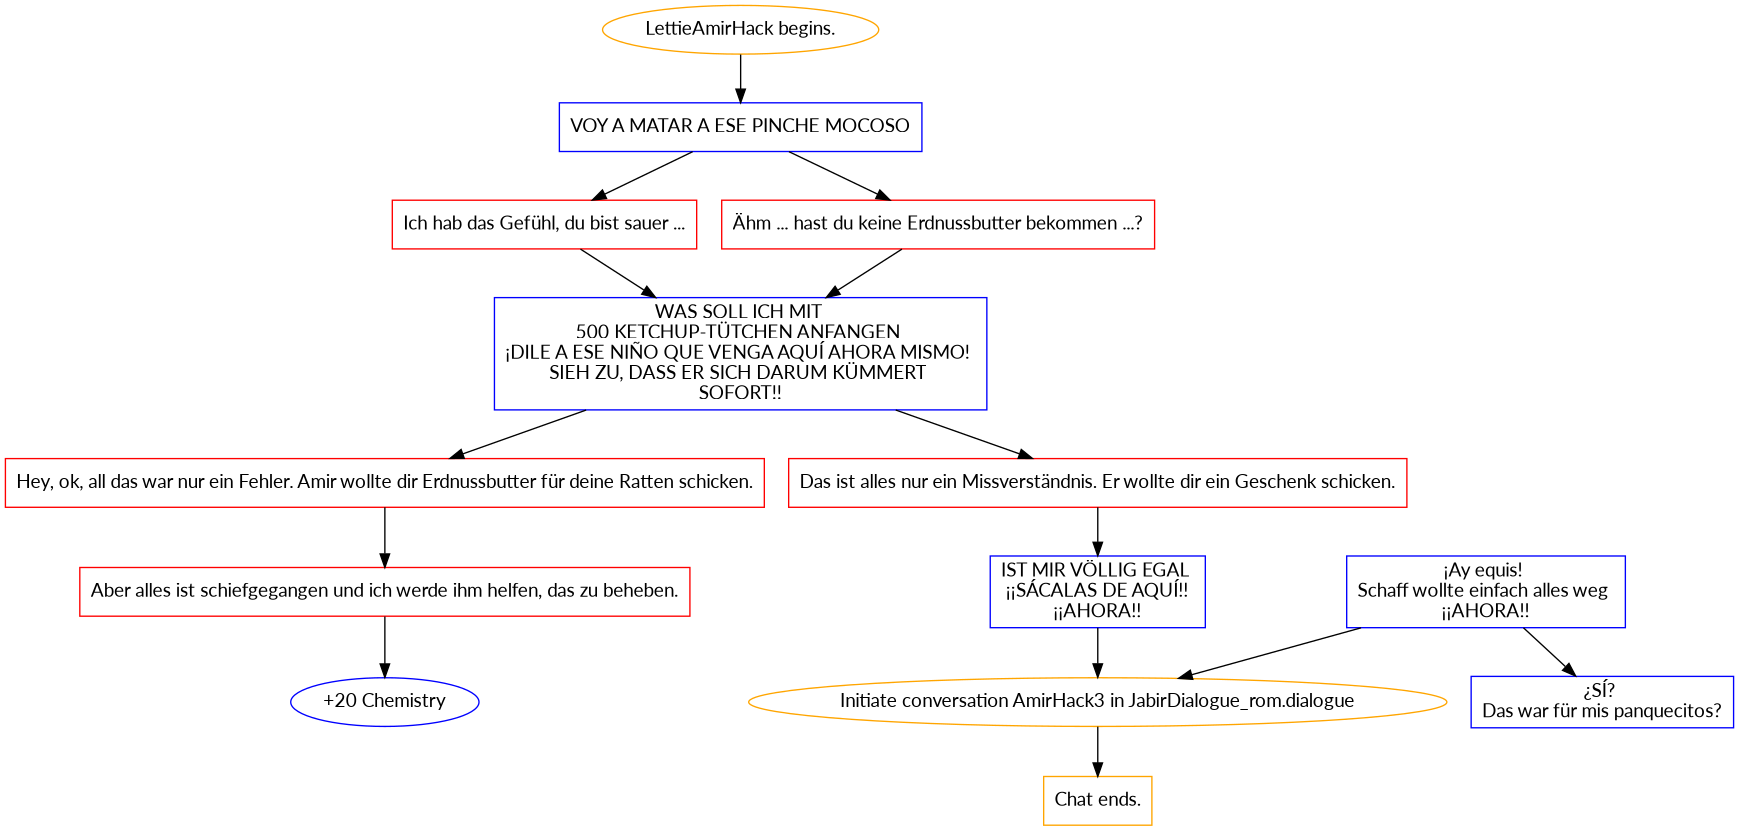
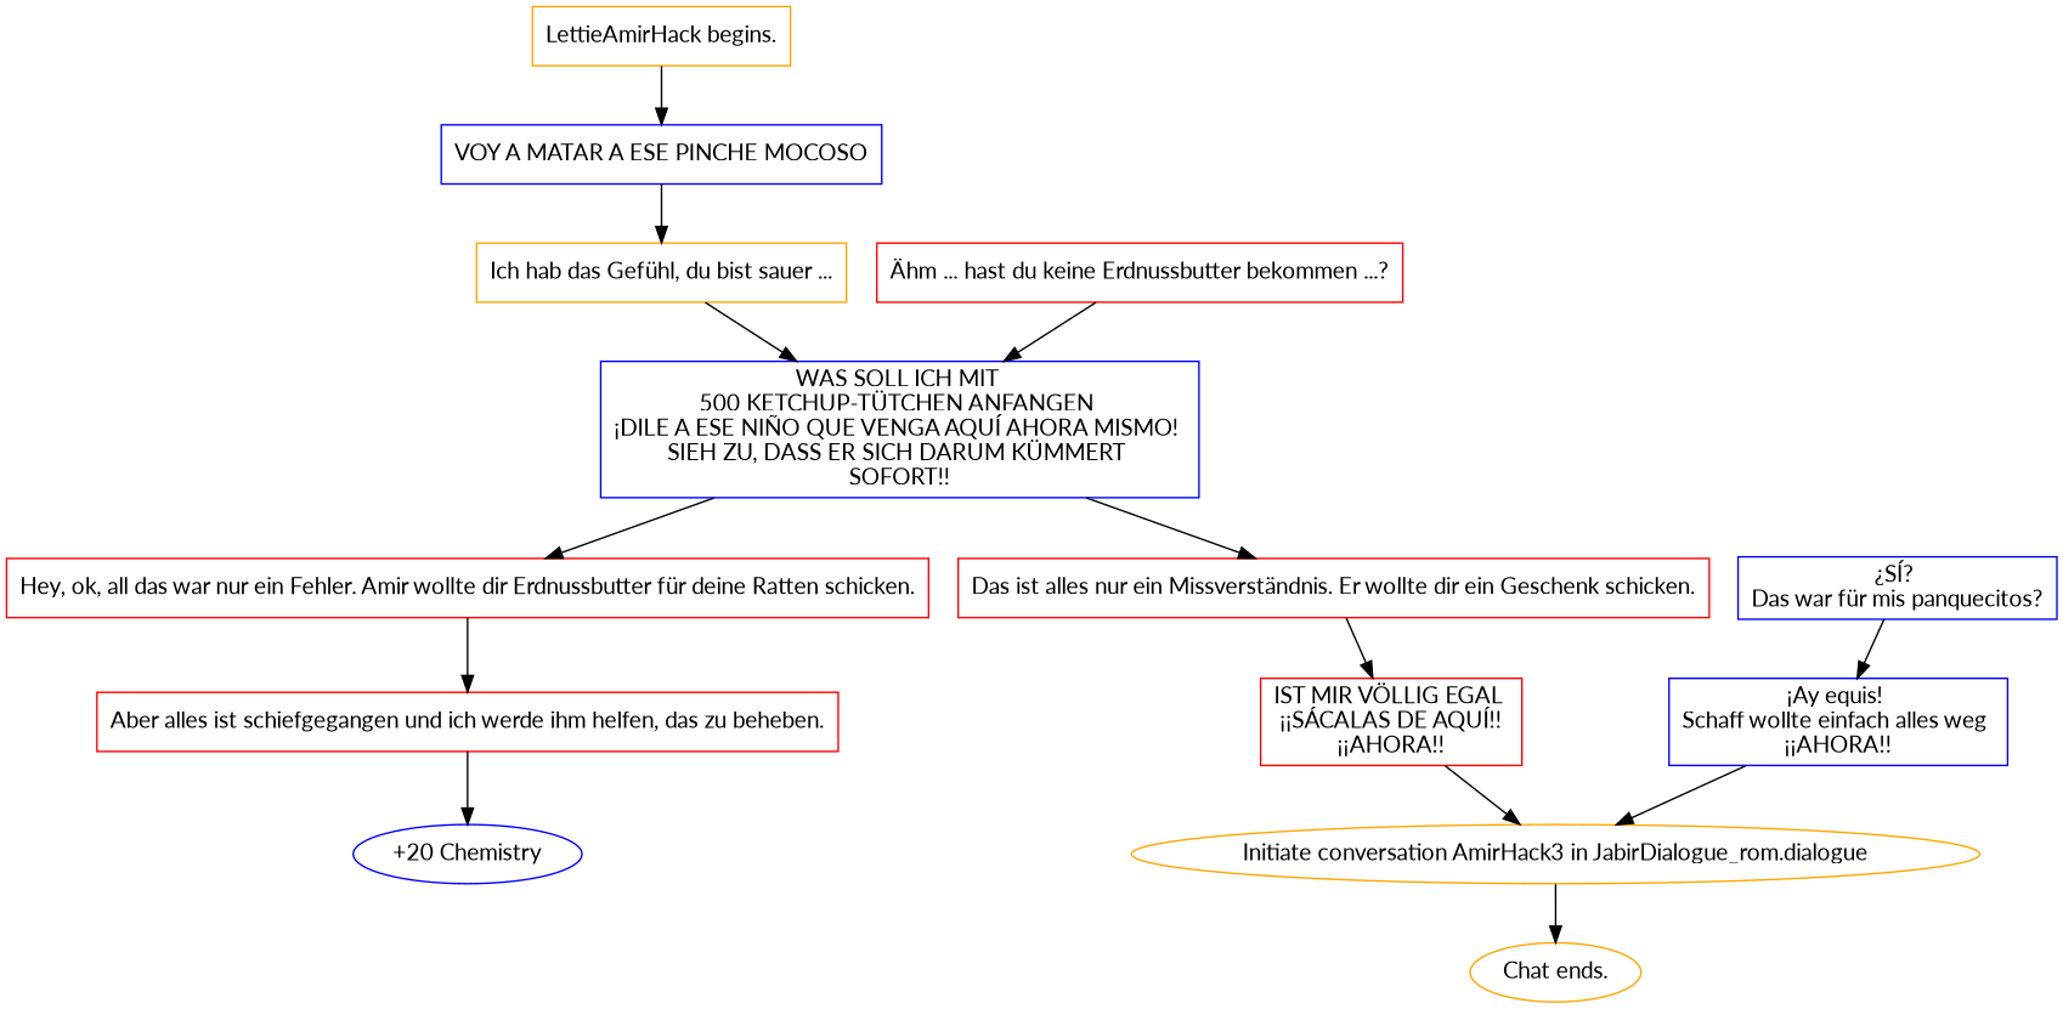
  digraph {
    fontname=Lato
    node [color=blue fontname=Lato shape=box]
    edge [fontname=Lato]
-   "LettieAmirHack begins." [color=orange shape=""]
+   "LettieAmirHack begins." [color=orange]
    n2 [label="VOY A MATAR A ESE PINCHE MOCOSO"]
-   n3 [color=red label="Ich hab das Gefühl, du bist sauer ..."]
+   n3 [color=orange label="Ich hab das Gefühl, du bist sauer ..."]
    n4 [color=red label="Ähm ... hast du keine Erdnussbutter bekommen ...?"]
    n5 [label="WAS SOLL ICH MIT \n500 KETCHUP-TÜTCHEN ANFANGEN \n¡DILE A ESE NIÑO QUE VENGA AQUÍ AHORA MISMO! \nSIEH ZU, DASS ER SICH DARUM KÜMMERT \nSOFORT!!"]
    n6 [color=red label="Hey, ok, all das war nur ein Fehler. Amir wollte dir Erdnussbutter für deine Ratten schicken."]
    n7 [color=red label="Das ist alles nur ein Missverständnis. Er wollte dir ein Geschenk schicken."]
    n8 [color=red label="Aber alles ist schiefgegangen und ich werde ihm helfen, das zu beheben."]
-   n9 [label="IST MIR VÖLLIG EGAL \n¡¡SÁCALAS DE AQUÍ!!\n¡¡AHORA!!"]
+   n9 [color=red label="IST MIR VÖLLIG EGAL \n¡¡SÁCALAS DE AQUÍ!!\n¡¡AHORA!!"]
    n10 [label="+20 Chemistry" shape=""]
    n11 [color=orange label="Initiate conversation AmirHack3 in JabirDialogue_rom.dialogue" shape=""]
-   "Chat ends." [color=orange]
+   "Chat ends." [color=orange shape=""]
    n13 [label="¿SÍ? \nDas war für mis panquecitos?"]
    n14 [label="¡Ay equis! \nSchaff wollte einfach alles weg \n¡¡AHORA!!"]
    "LettieAmirHack begins." -> n2
    n2 -> n3
-   n2 -> n4
    n3 -> n5
    n4 -> n5
    n5 -> n6
    n5 -> n7
    n6 -> n8
    n7 -> n9
    n8 -> n10
    n9 -> n11
    n11 -> "Chat ends."
-   n14 -> n13
+   n13 -> n14
    n14 -> n11
  }
